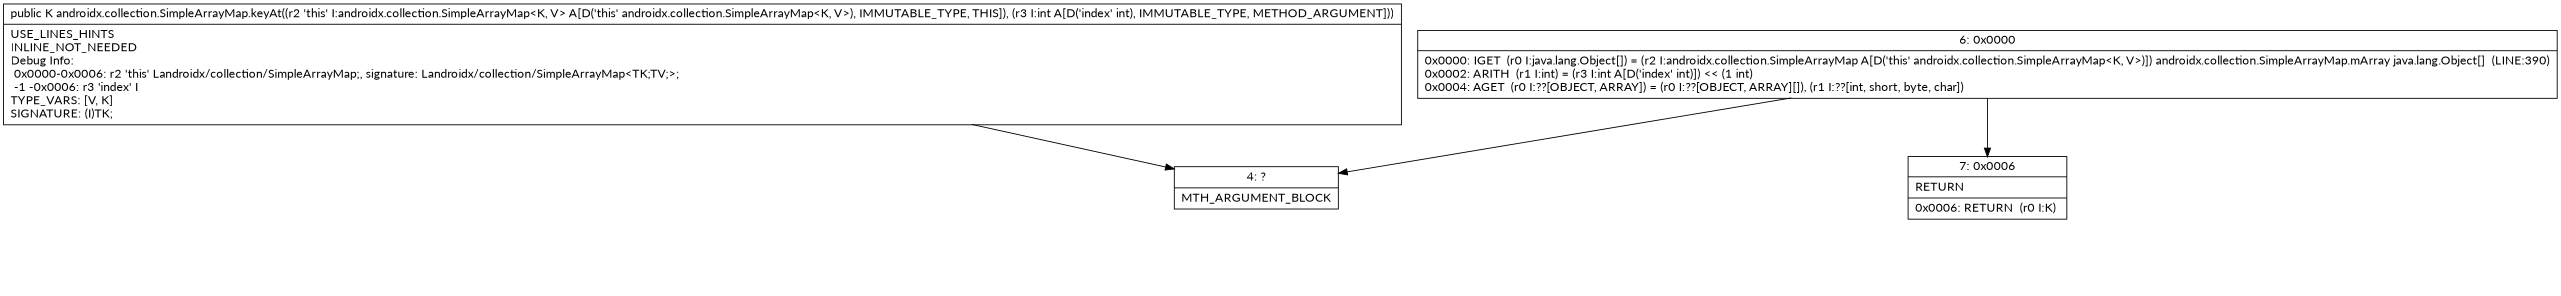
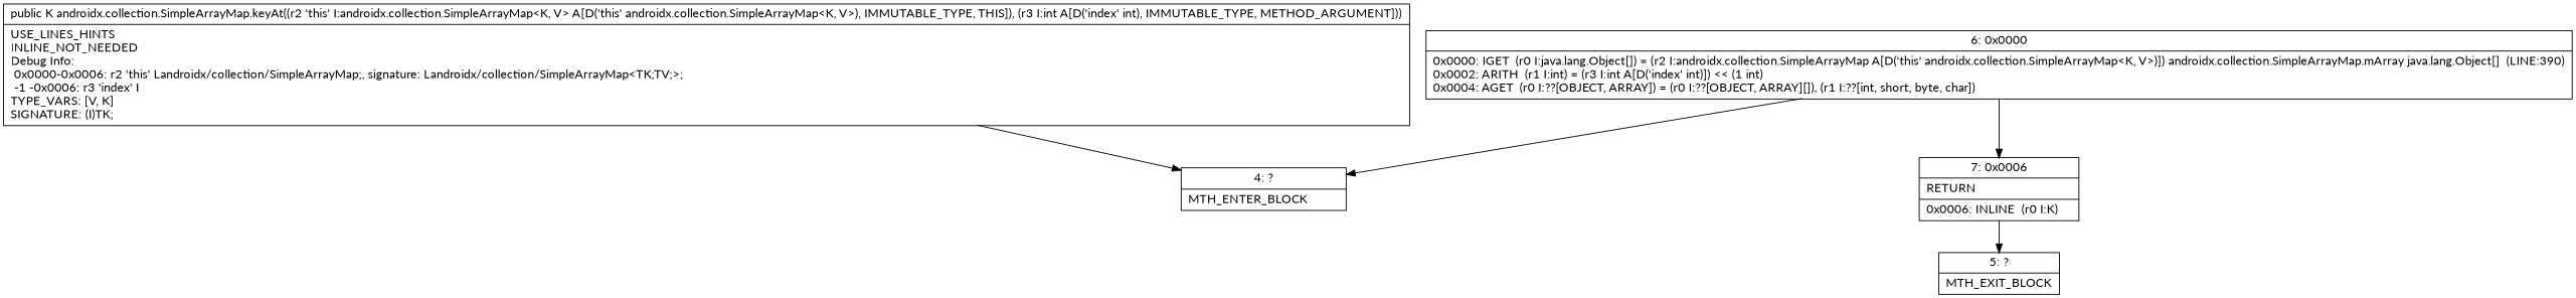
  digraph {
    fontname=Lato
    node [fontname=Lato shape=record]
    edge [fontname=Lato]
-   n1 [label="{4\:\ ?|MTH_ARGUMENT_BLOCK\l}"]
+   n1 [label="{4\:\ ?|MTH_ENTER_BLOCK\l}"]
    n2 [label="{6\:\ 0x0000|0x0000: IGET  (r0 I:java.lang.Object[]) = (r2 I:androidx.collection.SimpleArrayMap A[D('this' androidx.collection.SimpleArrayMap\<K, V\>)]) androidx.collection.SimpleArrayMap.mArray java.lang.Object[]  (LINE:390)\l0x0002: ARITH  (r1 I:int) = (r3 I:int A[D('index' int)]) \<\< (1 int) \l0x0004: AGET  (r0 I:??[OBJECT, ARRAY]) = (r0 I:??[OBJECT, ARRAY][]), (r1 I:??[int, short, byte, char]) \l}"]
-   n3 [label="{7\:\ 0x0006|RETURN\l|0x0006: RETURN  (r0 I:K) \l}"]
+   n3 [label="{7\:\ 0x0006|RETURN\l|0x0006: INLINE  (r0 I:K) \l}"]
+   n4 [label="{5\:\ ?|MTH_EXIT_BLOCK\l}"]
    n5 [label="{public K androidx.collection.SimpleArrayMap.keyAt((r2 'this' I:androidx.collection.SimpleArrayMap\<K, V\> A[D('this' androidx.collection.SimpleArrayMap\<K, V\>), IMMUTABLE_TYPE, THIS]), (r3 I:int A[D('index' int), IMMUTABLE_TYPE, METHOD_ARGUMENT]))  | USE_LINES_HINTS\lINLINE_NOT_NEEDED\lDebug Info:\l  0x0000\-0x0006: r2 'this' Landroidx\/collection\/SimpleArrayMap;, signature: Landroidx\/collection\/SimpleArrayMap\<TK;TV;\>;\l  \-1 \-0x0006: r3 'index' I\lTYPE_VARS: [V, K]\lSIGNATURE: (I)TK;\l}"]
    n2 -> n1
    n2 -> n3
+   n3 -> n4
    n5 -> n1
  }
